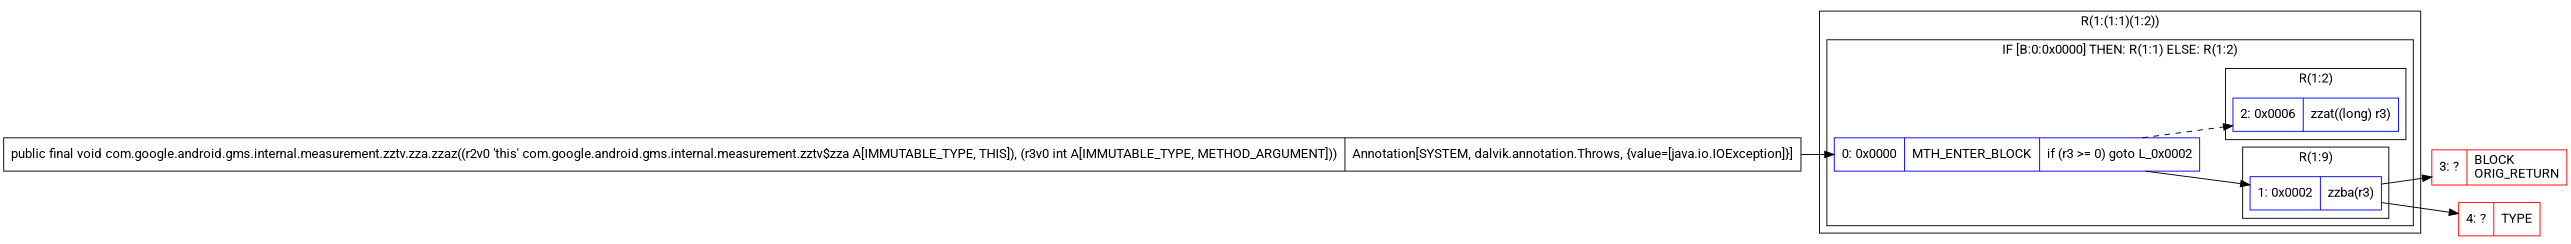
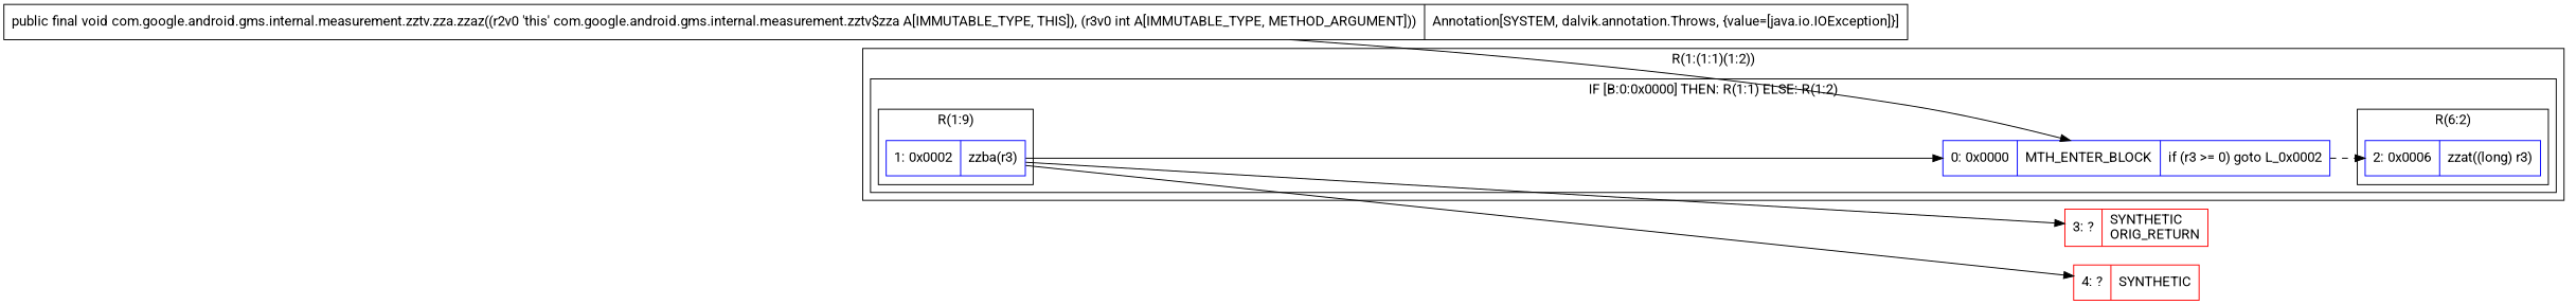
  digraph {
    fontname=Roboto
    rankdir=LR
    node [color=blue fontname=Roboto shape=record]
    edge [fontname=Roboto]
    n1 [label="{1\:\ 0x0002|zzba(r3)\l}"]
    n2 [label="{2\:\ 0x0006|zzat((long) r3)\l}"]
    n3 [label="{0\:\ 0x0000|MTH_ENTER_BLOCK\l|if (r3 \>= 0) goto L_0x0002\l}"]
-   n4 [color=red label="{3\:\ ?|BLOCK\lORIG_RETURN\l}"]
-   n5 [color=red label="{4\:\ ?|TYPE\l}"]
+   n4 [color=red label="{3\:\ ?|SYNTHETIC\lORIG_RETURN\l}"]
+   n5 [color=red label="{4\:\ ?|SYNTHETIC\l}"]
    n6 [label="{public final void com.google.android.gms.internal.measurement.zztv.zza.zzaz((r2v0 'this' com.google.android.gms.internal.measurement.zztv$zza A[IMMUTABLE_TYPE, THIS]), (r3v0 int A[IMMUTABLE_TYPE, METHOD_ARGUMENT]))  | Annotation[SYSTEM, dalvik.annotation.Throws, \{value=[java.io.IOException]\}]\l}" color=""]
    subgraph cluster_1 {
      label="R(1:(1:1)(1:2))"
      subgraph cluster_2 {
        label="IF [B:0:0x0000] THEN: R(1:1) ELSE: R(1:2)"
        n3
        subgraph cluster_3 {
          label="R(1:9)"
          n1
        }
        subgraph cluster_4 {
-         label="R(1:2)"
+         label="R(6:2)"
          n2
        }
      }
    }
    n1 -> n4
    n1 -> n5
-   n3 -> n1
+   n1 -> n3
    n3 -> n2 [style=dashed]
    n6 -> n3
  }
